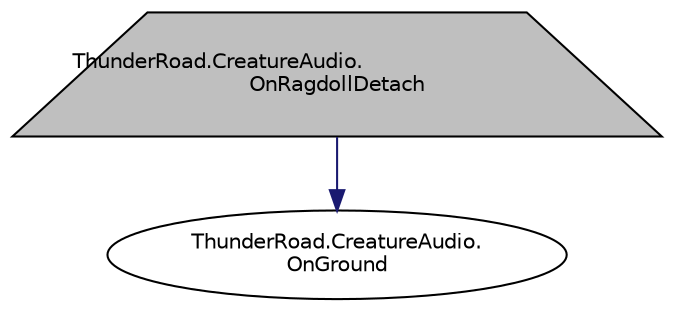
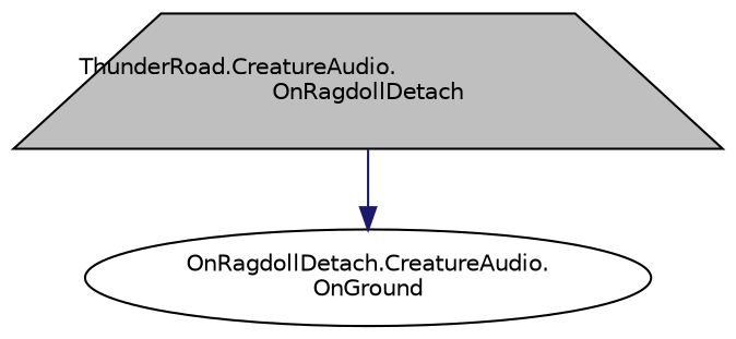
  digraph {
    rankdir=TB
    node [color=black fontname=Helvetica fontsize=10 style=filled]
    n1 [fillcolor=grey75 fontcolor=black height=0.2 label="ThunderRoad.CreatureAudio.\lOnRagdollDetach" shape=trapezium width=0.4]
-   n2 [fillcolor=white height=0.2 label="ThunderRoad.CreatureAudio.\lOnGround" shape=ellipse width=0.4]
+   n2 [fillcolor=white height=0.2 label="OnRagdollDetach.CreatureAudio.\lOnGround" shape=ellipse width=0.4]
    n1 -> n2 [color=midnightblue fontname=Helvetica fontsize=10 labelfontname=Helvetica labelfontsize=10 style=solid]
  }
